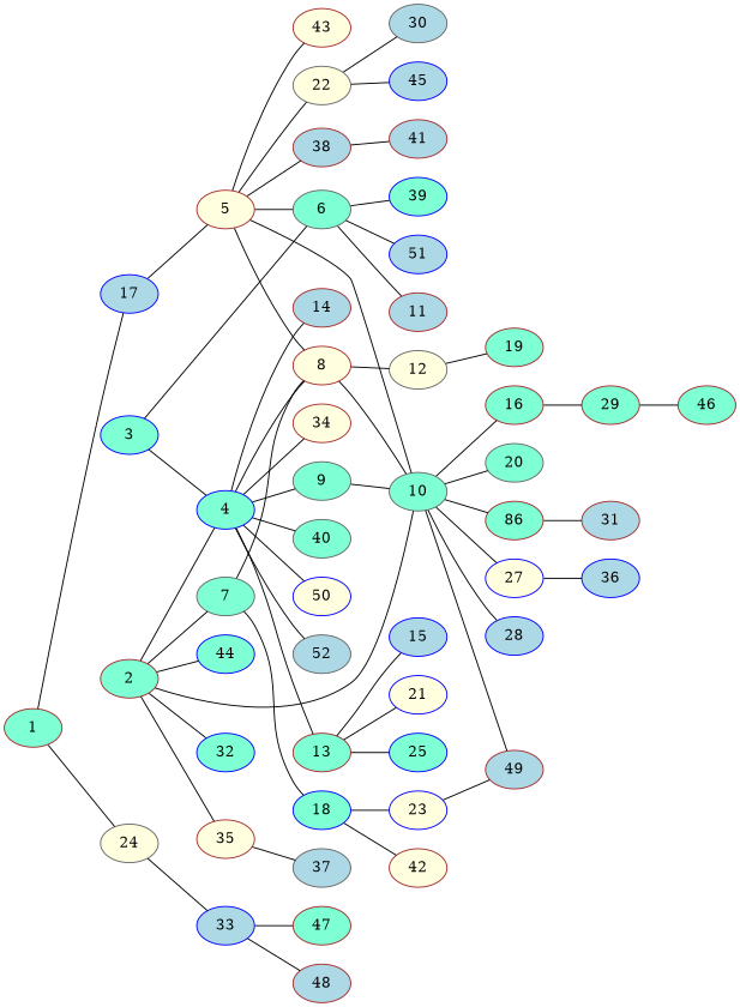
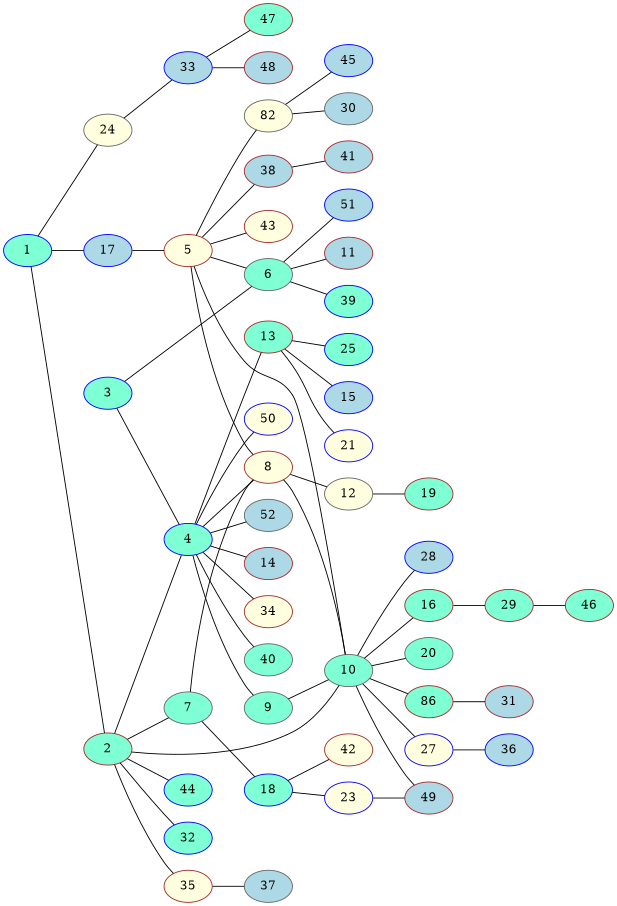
  graph {
    rankdir=LR
    node [color=brown fillcolor=aquamarine style=filled]
-   1
+   1 [color=blue]
    2
    17 [color=blue fillcolor=lightblue]
    24 [color=gray40 fillcolor=lightyellow]
    4 [color=blue]
    7 [color=gray40]
    10 [color=gray40]
    32 [color=blue]
    35 [fillcolor=lightyellow]
    44 [color=blue]
    5 [fillcolor=lightyellow]
    33 [color=blue fillcolor=lightblue]
    8 [fillcolor=lightyellow]
    9 [color=gray40]
    13
    14 [fillcolor=lightblue]
    34 [fillcolor=lightyellow]
    40 [color=gray40]
    50 [color=blue fillcolor=lightyellow]
    52 [color=gray40 fillcolor=lightblue]
    6 [color=gray40]
-   22 [color=gray40 fillcolor=lightyellow]
+   22 [color=gray40 fillcolor=lightyellow label=82]
    38 [fillcolor=lightblue]
    43 [fillcolor=lightyellow]
    18 [color=blue]
    16
    20 [color=gray40]
    n28 [label=86]
    27 [color=blue fillcolor=lightyellow]
    28 [color=blue fillcolor=lightblue]
    49 [fillcolor=lightblue]
    37 [color=gray40 fillcolor=lightblue]
    3 [color=blue]
    11 [fillcolor=lightblue]
    39 [color=blue]
    51 [color=blue fillcolor=lightblue]
    12 [color=gray40 fillcolor=lightyellow]
    15 [color=blue fillcolor=lightblue]
    21 [color=blue fillcolor=lightyellow]
    25 [color=blue]
    30 [color=gray40 fillcolor=lightblue]
    45 [color=blue fillcolor=lightblue]
    41 [fillcolor=lightblue]
    23 [color=blue fillcolor=lightyellow]
    42 [fillcolor=lightyellow]
    19
    29
    31 [fillcolor=lightblue]
    36 [color=blue fillcolor=lightblue]
    46
    47
    48 [fillcolor=lightblue]
+   1 -- 2
    1 -- 17
    1 -- 24
    2 -- 4
    2 -- 7
    2 -- 10
    2 -- 32
    2 -- 35
    2 -- 44
    17 -- 5
    24 -- 33
    4 -- 8
    4 -- 9
    4 -- 13
    4 -- 14
    4 -- 34
    4 -- 40
    4 -- 50
    4 -- 52
    7 -- 8
    7 -- 18
    10 -- 16
    10 -- 20
    10 -- n28
    10 -- 27
    10 -- 28
    10 -- 49
    35 -- 37
    5 -- 10
    5 -- 8
    5 -- 6
    5 -- 22
    5 -- 38
    5 -- 43
    33 -- 47
    33 -- 48
    8 -- 10
    8 -- 12
    9 -- 10
    13 -- 15
    13 -- 21
    13 -- 25
    6 -- 11
    6 -- 39
    6 -- 51
    22 -- 30
    22 -- 45
    38 -- 41
    18 -- 23
    18 -- 42
    16 -- 29
    n28 -- 31
    27 -- 36
    3 -- 4
    3 -- 6
    12 -- 19
    23 -- 49
    29 -- 46
  }
